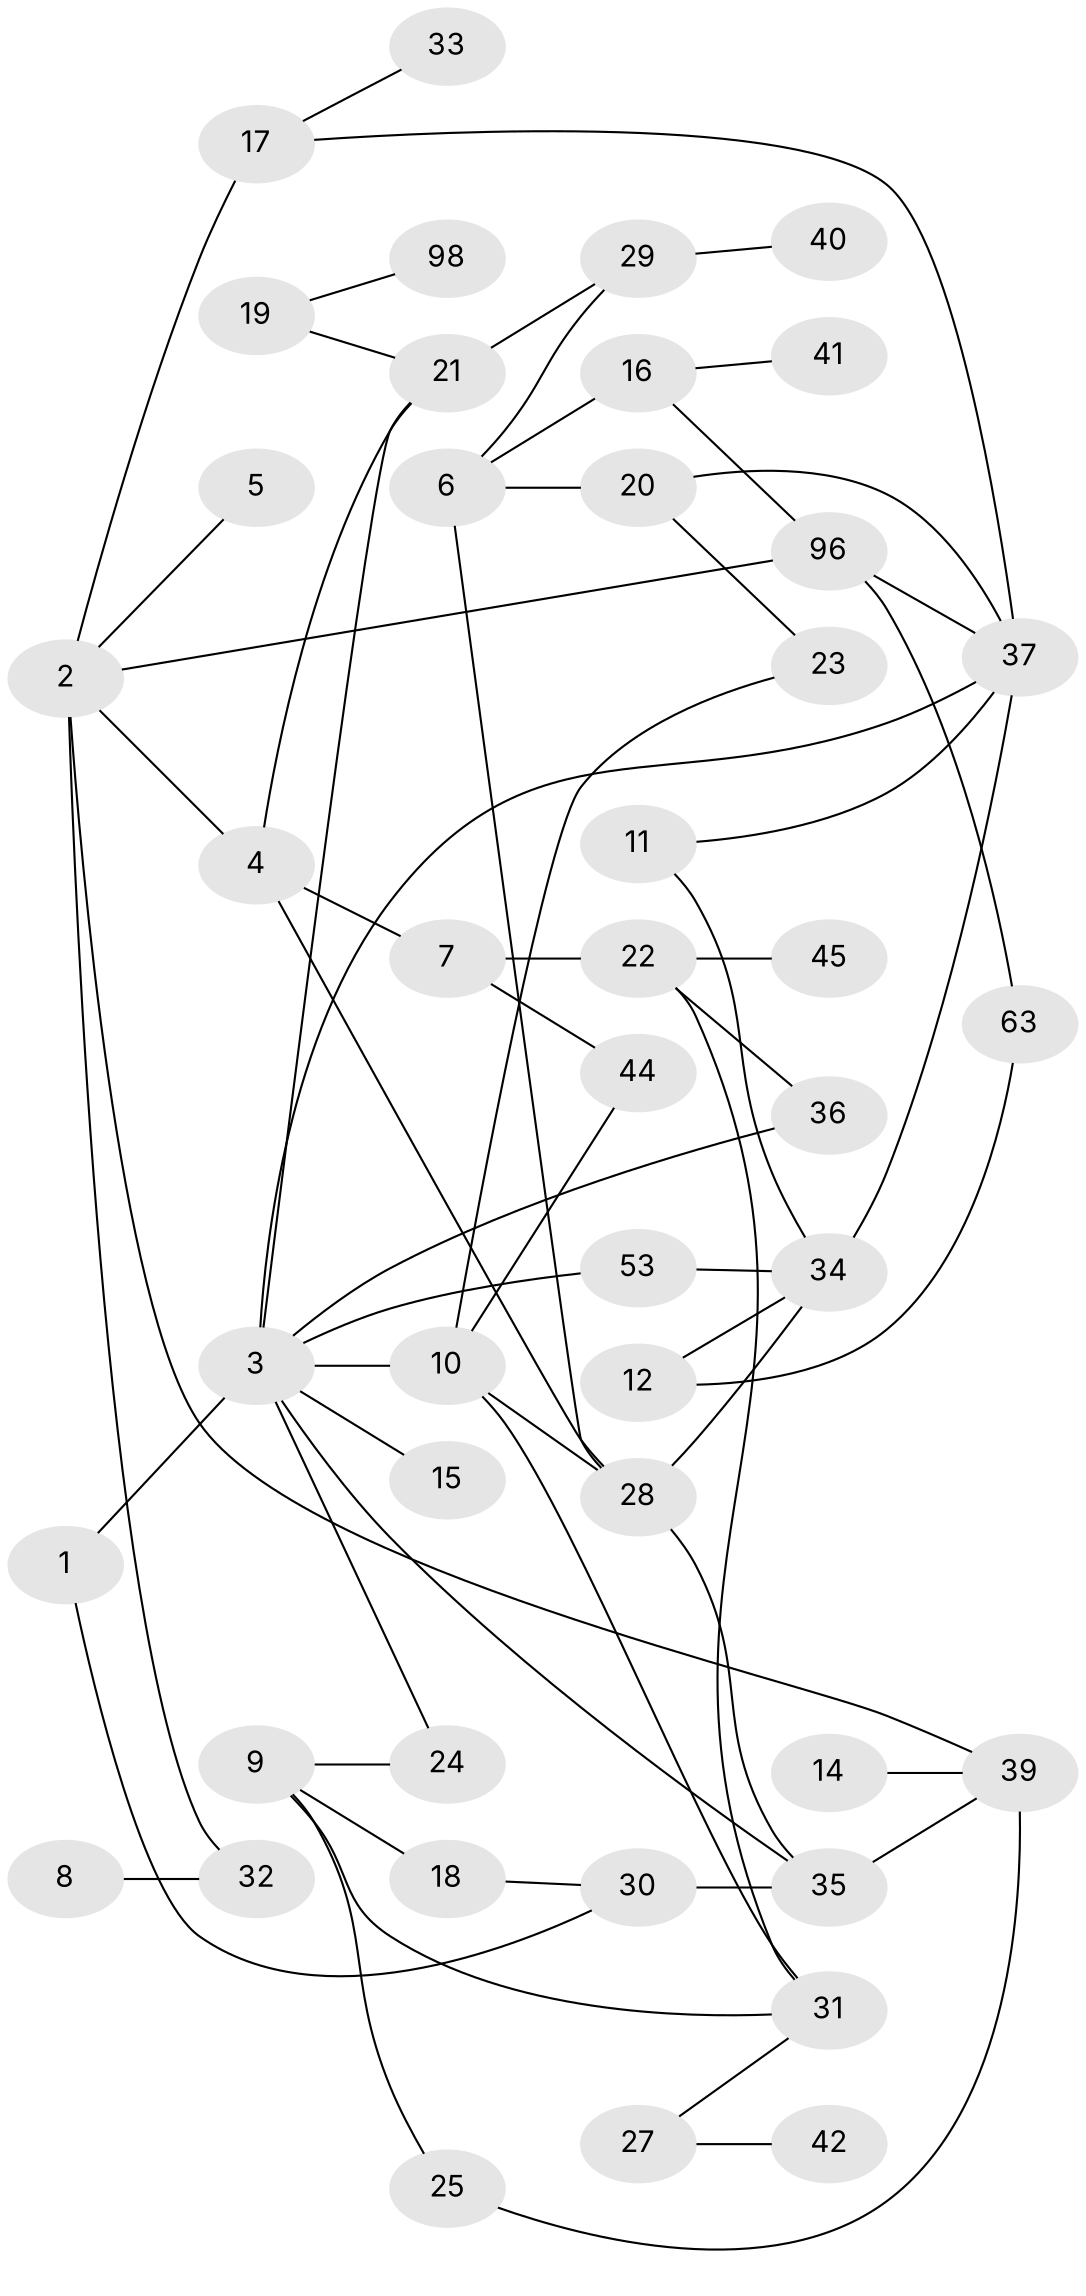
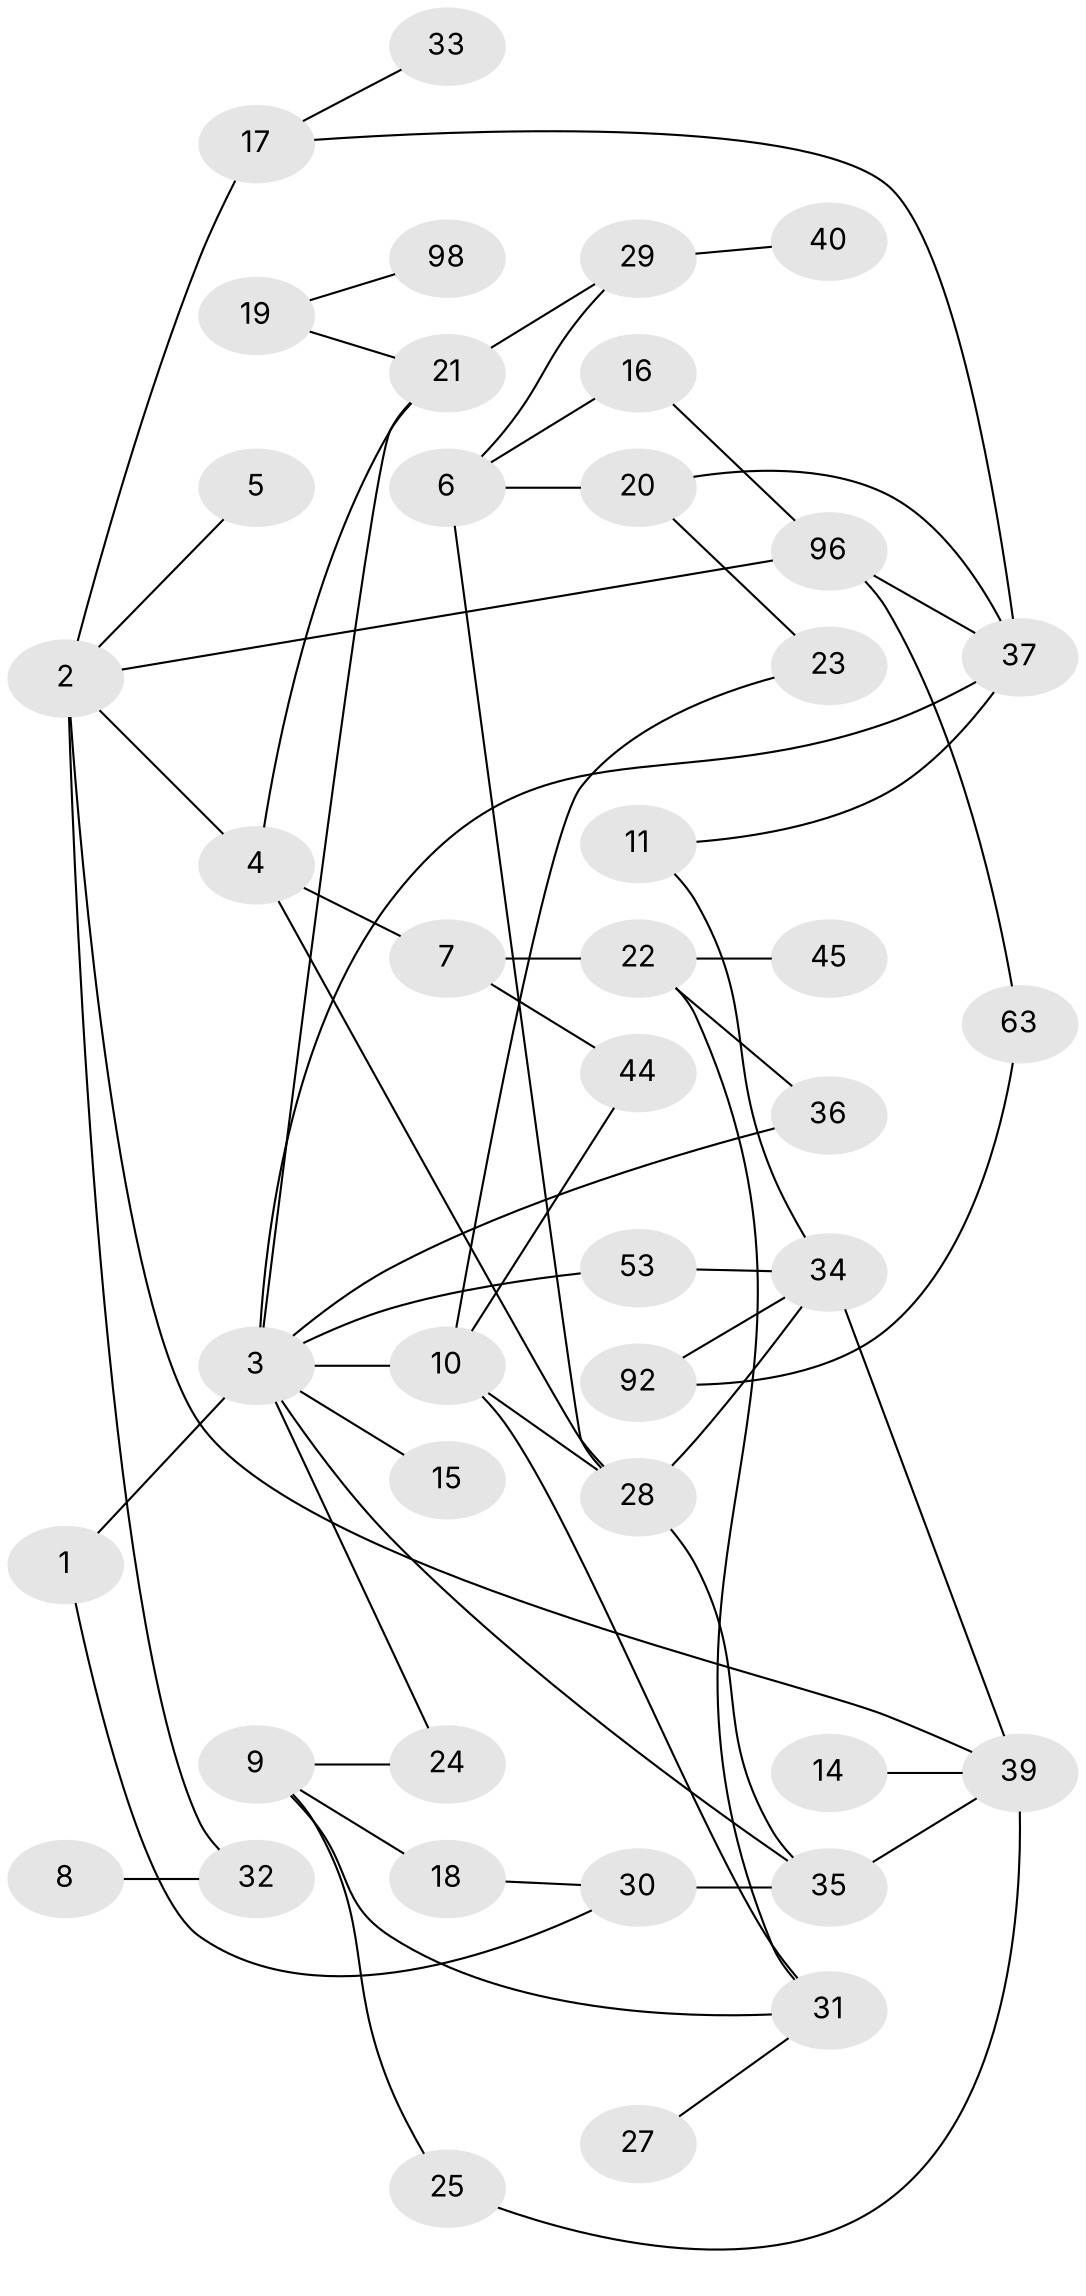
  graph {
    fontname=Inter
    rankdir=LR
    node [color=gray90 fontname=Inter style=filled]
    edge [fontname=Inter weight=1.0]
    1
    3
    30
    10
    n5 [label=53]
    15
    21
    24
    35
    36
    37
    2
    4
    5
    17
    n16 [label=96]
    32
    39
    7
    28
    33
    n22 [label=63]
    44
    31
    23
    34
    29
    22
    6
    16
    20
-   41
    40
    45
    8
    9
    18
    25
    11
-   12
+   12 [label=92]
    14
    19
    n43 [label=98]
    27
-   42
    1 -- 3
    1 -- 30
    3 -- 10
    3 -- n5
    3 -- 15
    3 -- 21
    3 -- 24
    3 -- 35
    3 -- 36
    3 -- 37
    30 -- 35
    10 -- 28
    10 -- 44
    10 -- 31
    10 -- 23
    n5 -- 34
    21 -- 29
    35 -- 39
    2 -- 4
    2 -- 5
    2 -- 17
    2 -- n16
    2 -- 32
    2 -- 39
    4 -- 21
    4 -- 7
    4 -- 28
    17 -- 37
    17 -- 33
    n16 -- 37
    n16 -- n22
    7 -- 44
    7 -- 22
    28 -- 35
    28 -- 34
-   34 -- 37
+   34 -- 39
    29 -- 40
    22 -- 36
    22 -- 31
    22 -- 45
    6 -- 28
    6 -- 29
    6 -- 16
    6 -- 20
    16 -- n16
-   16 -- 41
    20 -- 37
    20 -- 23
    8 -- 32
    9 -- 24
    9 -- 31
    9 -- 18
    9 -- 25
    18 -- 30
    25 -- 39
    11 -- 37
    11 -- 34
    12 -- n22
    12 -- 34
    14 -- 39
    19 -- 21
    19 -- n43
    27 -- 31
-   27 -- 42
  }
